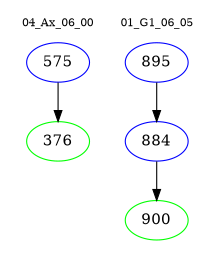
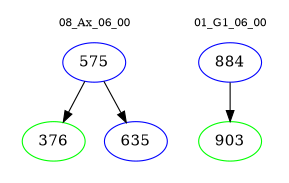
  digraph {
    node [color=blue]
    edge [color=black]
    n1 [label=575]
    n2 [color=green label=376]
-   n4 [label=895]
+   n3 [label=635]
    n5 [label=884]
-   n6 [color=green label=900]
+   n6 [color=green label=903]
    subgraph cluster_1 {
      color=white
      fontsize=10
-     label="04_Ax_06_00"
+     label="08_Ax_06_00"
      n1
      n2
+     n3
    }
    subgraph cluster_2 {
      color=white
      fontsize=10
-     label="01_G1_06_05"
-     n4
+     label="01_G1_06_00"
      n5
      n6
    }
    n1 -> n2
-   n4 -> n5
+   n1 -> n3
    n5 -> n6
  }
